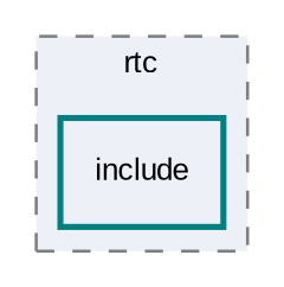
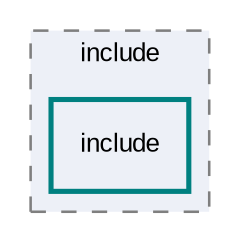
  digraph {
    compound=true
    fontname="Liberation Sans"
    n1 [color=teal fillcolor="#edf0f7" fontname="Liberation Sans" fontsize=10 label=include shape=box style="filled,bold,"]
    subgraph cluster_1 {
      bgcolor="#edf0f7"
      fontsize=10
-     label=rtc
+     label=include
      pencolor=grey50
      style="filled,dashed,"
      n1
    }
  }
